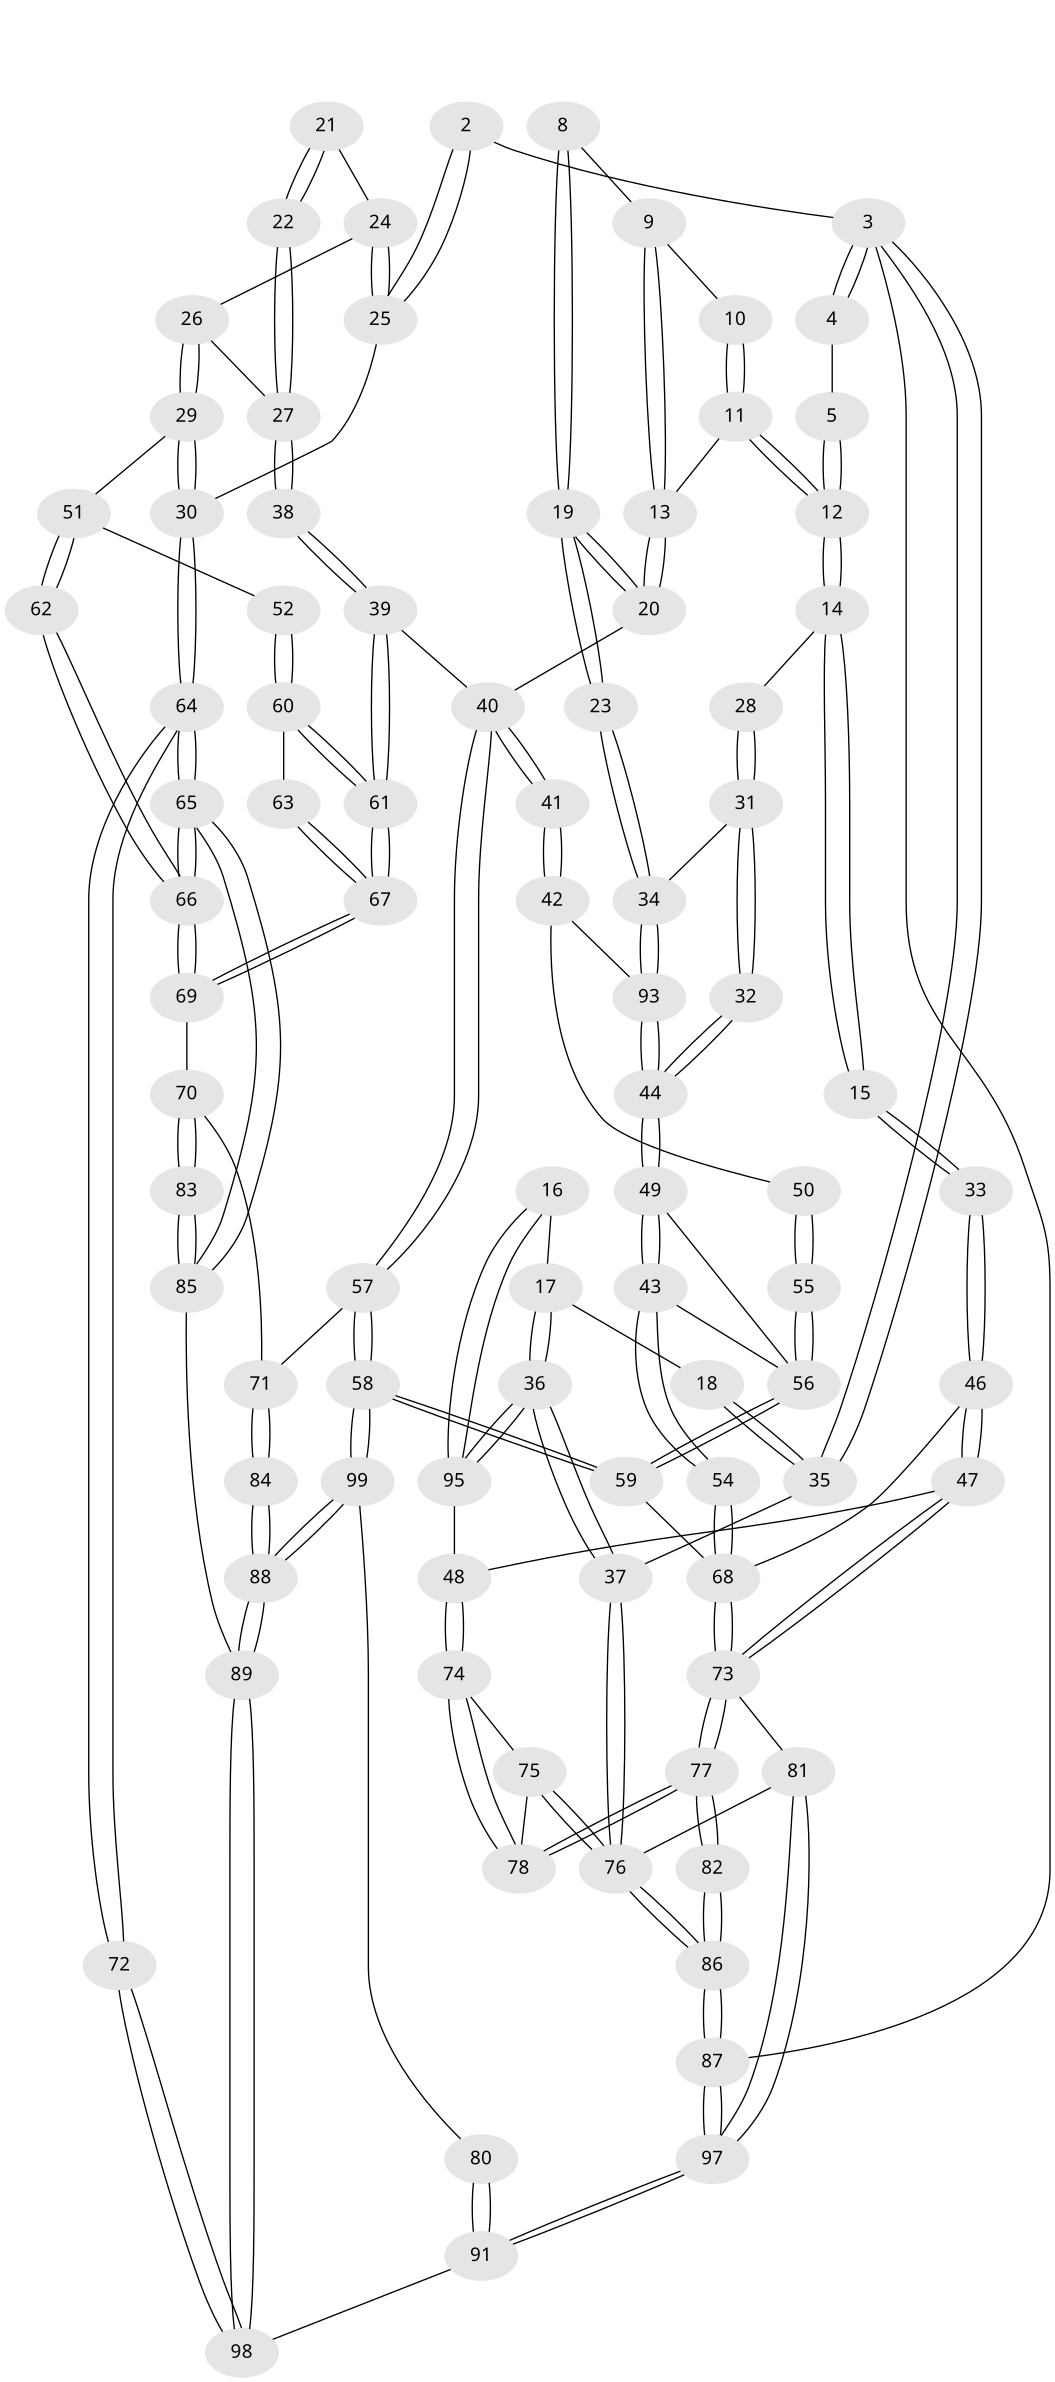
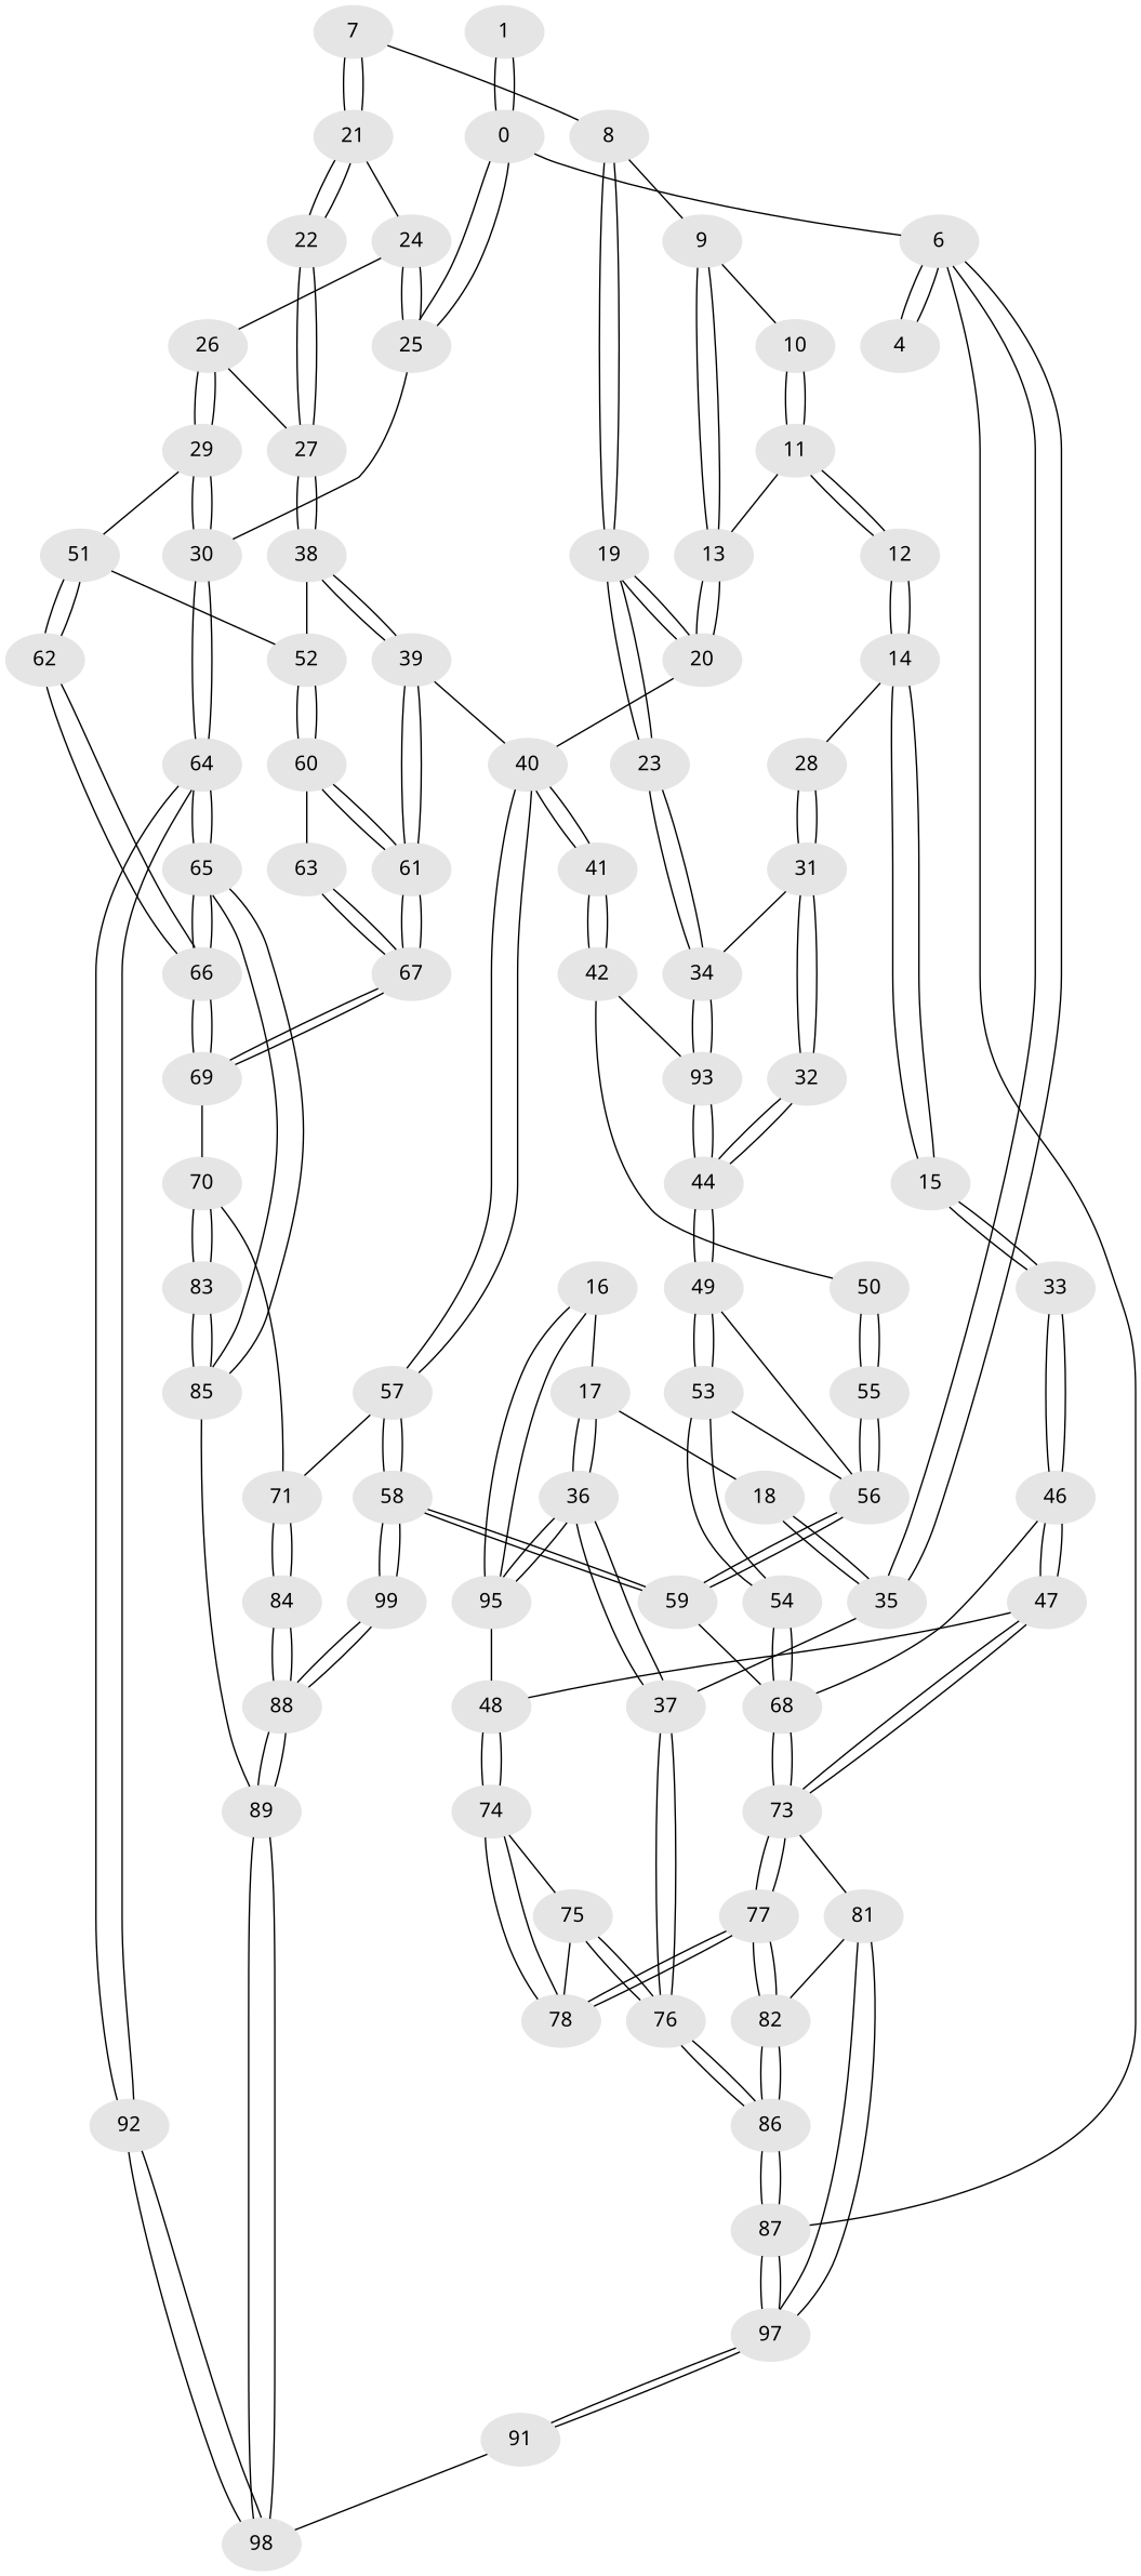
  graph {
    fontname="Noto Sans"
    node [color=gray90 fontname="Noto Sans" style=filled]
    edge [fontname="Noto Sans"]
-   2
-   3
+   1
+   2 [label=0]
+   3 [label=6]
    25
+   7
    8
    21
    4
    35
    87
    30
    n12 [label=98]
-   72
-   5
+   72 [label=92]
    37
    n16 [label=97]
    12
    18
    14
    10
    11
    9
    19
    22
    24
    13
    20
    23
    15
    28
    40
    33
    31
    16
    17
    n36 [label=95]
    46
    36
    48
    34
    27
    26
    38
    n44 [label=93]
    29
    64
    51
    39
    52
    32
    62
    65
    44
    49
    47
    68
    76
    86
    61
    60
    41
    57
    67
    42
    58
    71
    50
    55
    56
-   53 [label=43]
+   53
    74
    73
    54
    77
    81
    75
    78
    66
    63
    59
    n81 [label=99]
    84
-   80
    88
    69
    85
    89
    70
    83
    82
    91
+   1 -- 2
+   1 -- 2
    2 -- 3
    2 -- 25
    2 -- 25
    3 -- 4
    3 -- 4
    3 -- 35
    3 -- 35
    3 -- 87
    25 -- 30
+   7 -- 8
+   7 -- 21
+   7 -- 21
    8 -- 9
    8 -- 19
    8 -- 19
    21 -- 22
    21 -- 22
    21 -- 24
-   4 -- 5
    35 -- 37
    87 -- n16
    87 -- n16
    30 -- 64
    30 -- 64
    72 -- n12
    72 -- n12
-   5 -- 12
-   5 -- 12
    37 -- 76
    37 -- 76
    n16 -- 91
    n16 -- 91
    12 -- 14
    12 -- 14
    18 -- 35
    18 -- 35
    14 -- 15
    14 -- 15
    14 -- 28
    10 -- 11
    10 -- 11
    11 -- 12
    11 -- 12
    11 -- 13
    9 -- 10
    9 -- 13
    9 -- 13
    19 -- 20
    19 -- 20
    19 -- 23
    19 -- 23
    22 -- 27
    22 -- 27
    24 -- 25
    24 -- 25
    24 -- 26
    13 -- 20
    13 -- 20
    20 -- 40
    23 -- 34
    23 -- 34
    15 -- 33
    15 -- 33
    28 -- 31
    28 -- 31
    40 -- 41
    40 -- 41
    40 -- 57
    40 -- 57
    33 -- 46
    33 -- 46
    31 -- 34
    31 -- 32
    31 -- 32
    16 -- 17
    16 -- n36
    16 -- n36
    17 -- 18
    17 -- 36
    17 -- 36
    n36 -- 48
    46 -- 47
    46 -- 47
    46 -- 68
    36 -- 37
    36 -- 37
    36 -- n36
    36 -- n36
    48 -- 74
    48 -- 74
    34 -- n44
    34 -- n44
    27 -- 38
    27 -- 38
    26 -- 27
    26 -- 29
    26 -- 29
    38 -- 39
    38 -- 39
+   38 -- 52
    n44 -- 44
    n44 -- 44
    29 -- 30
    29 -- 30
    29 -- 51
    64 -- 72
    64 -- 72
    64 -- 65
    64 -- 65
    51 -- 52
    51 -- 62
    51 -- 62
    39 -- 40
    39 -- 61
    39 -- 61
    52 -- 60
    52 -- 60
    32 -- 44
    32 -- 44
    62 -- 66
    62 -- 66
    65 -- 66
    65 -- 66
    65 -- 85
    65 -- 85
    44 -- 49
    44 -- 49
    49 -- 56
    49 -- 53
    49 -- 53
    47 -- 48
    47 -- 73
    47 -- 73
    68 -- 73
    68 -- 73
    76 -- 86
    76 -- 86
    86 -- 87
    86 -- 87
    61 -- 67
    61 -- 67
    60 -- 61
    60 -- 61
    60 -- 63
    41 -- 42
    41 -- 42
    57 -- 58
    57 -- 58
    57 -- 71
    67 -- 69
    67 -- 69
    42 -- n44
    42 -- 50
    58 -- 59
    58 -- 59
    58 -- n81
    58 -- n81
    71 -- 84
    71 -- 84
    50 -- 55
    50 -- 55
    55 -- 56
    55 -- 56
    56 -- 59
    56 -- 59
    53 -- 56
    53 -- 54
    53 -- 54
    74 -- 75
    74 -- 78
    74 -- 78
    73 -- 77
    73 -- 77
    73 -- 81
    54 -- 68
    54 -- 68
    77 -- 78
    77 -- 78
    77 -- 82
    77 -- 82
    81 -- n16
    81 -- n16
-   81 -- 76
+   81 -- 82
    75 -- 76
    75 -- 76
    75 -- 78
    66 -- 69
    66 -- 69
    63 -- 67
    63 -- 67
    59 -- 68
-   n81 -- 80
    n81 -- 88
    n81 -- 88
    84 -- 88
    84 -- 88
-   80 -- 91
-   80 -- 91
    88 -- 89
    88 -- 89
    69 -- 70
    85 -- 89
    89 -- n12
    89 -- n12
    70 -- 71
    70 -- 83
    70 -- 83
    83 -- 85
    83 -- 85
    82 -- 86
    82 -- 86
    91 -- n12
  }
